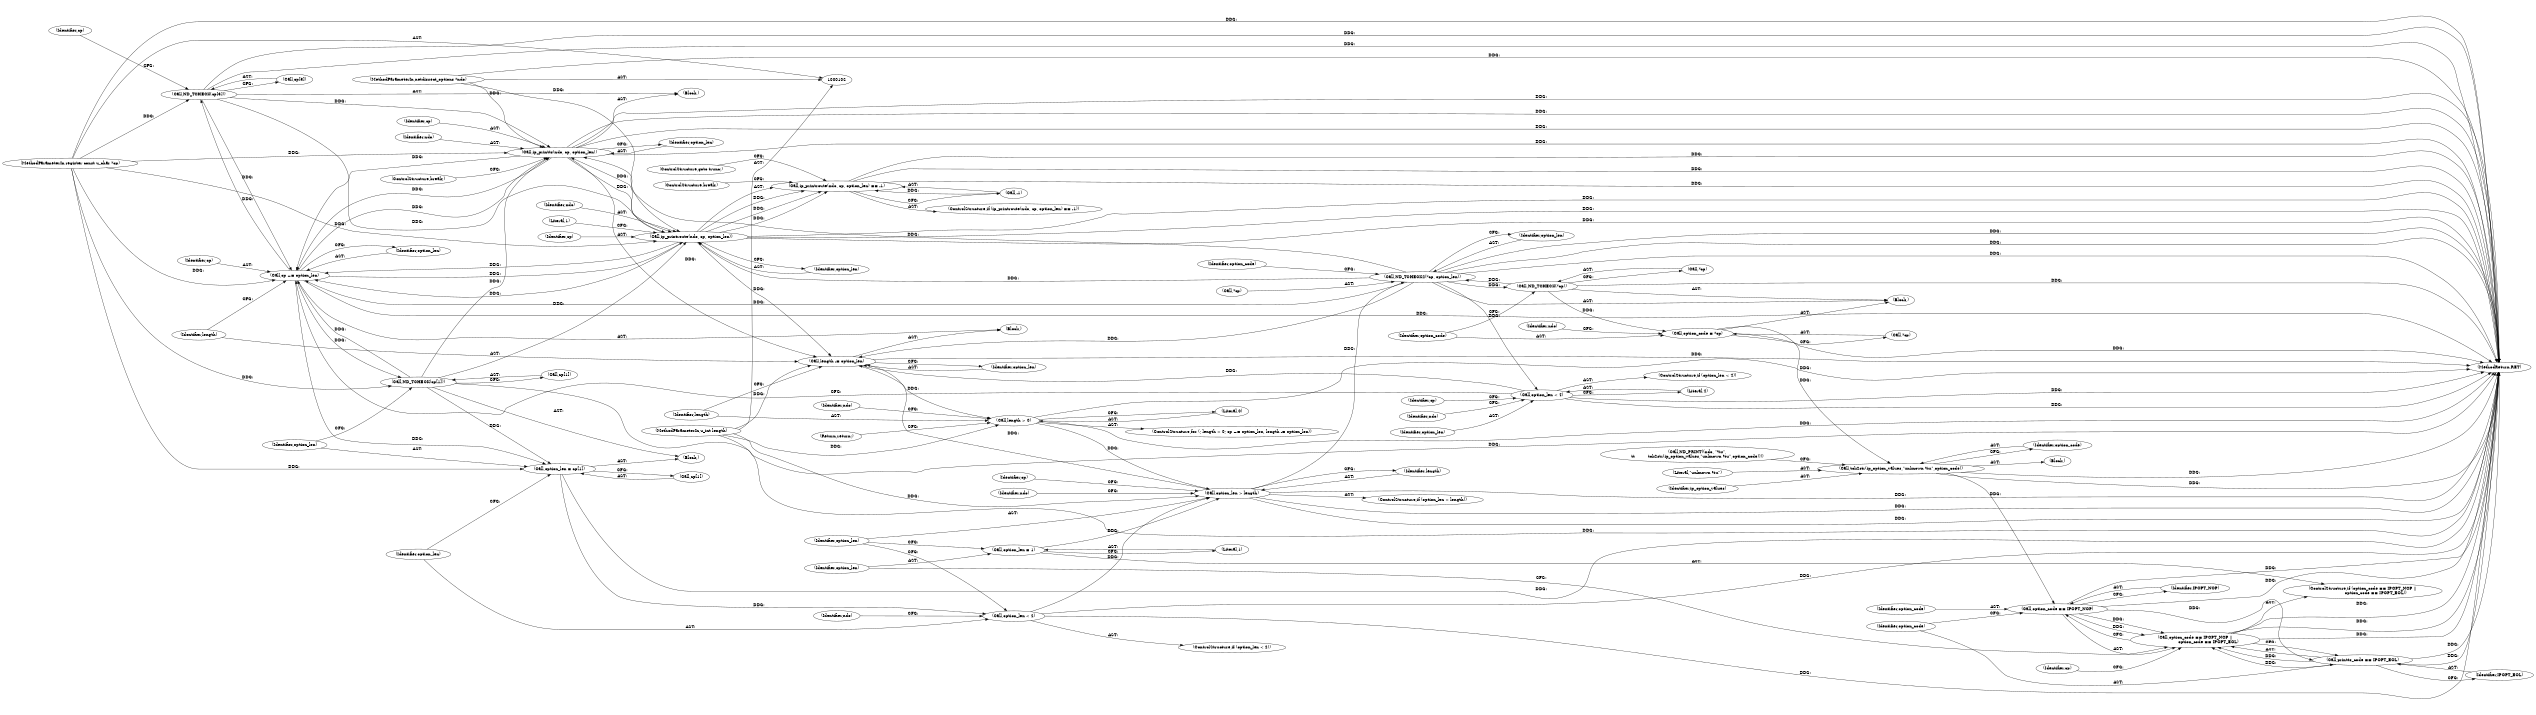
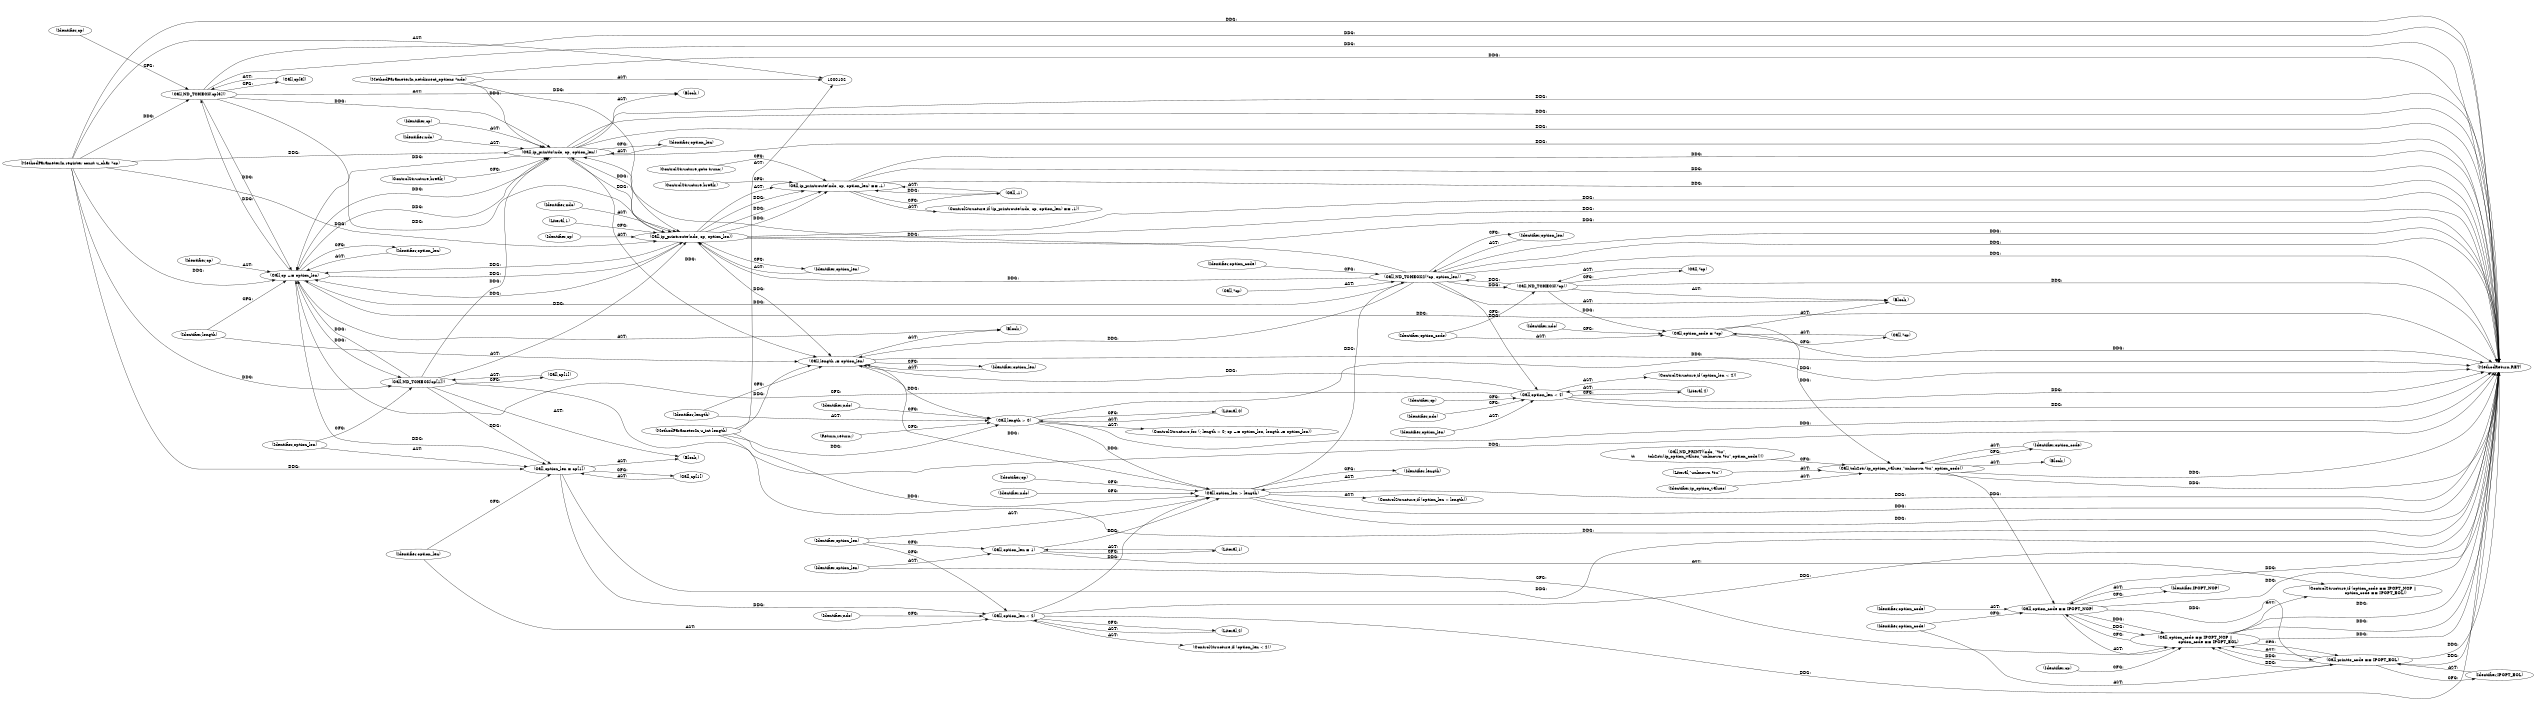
  digraph {
    rankdir=LR
    n1 [label="(Call,ND_TCHECK(cp[3]))"]
    n2 [label="(Call,cp += option_len)"]
    n3 [label="(Call,ip_printts(ndo, cp, option_len))"]
    n4 [label="(Call,ip_printroute(ndo, cp, option_len))"]
    n5 [label="(MethodReturn,RET)"]
    n6 [label="(Block,)"]
    n7 [label="(Call,cp[3])"]
    n8 [label="(Call,option_len = cp[1])"]
    n9 [label="(Call,ND_TCHECK(cp[1]))"]
    n10 [label="(Block,)"]
    n11 [label="(Identifier,option_len)"]
    n12 [label="(Call,length -= option_len)"]
    n13 [label="(Identifier,option_len)"]
    n14 [label="(Call,ip_printroute(ndo, cp, option_len) == -1)"]
    n15 [label="(Identifier,option_len)"]
    n16 [label="(Call,option_len < 2)"]
    n17 [label="(Block,)"]
    n18 [label="(Call,cp[1])"]
    n19 [label="(Call,cp[1])"]
    n20 [label="(Call,option_len < 4)"]
    n21 [label="(Literal,4)"]
    n22 [label="(ControlStructure,if (option_len < 4))"]
    n23 [label="(Call,length > 0)"]
    n24 [label="(Identifier,option_len)"]
    n25 [label="(Call,ND_TCHECK2(*cp, option_len))"]
    n26 [label="(Call,ND_TCHECK(*cp))"]
    n27 [label="(Block,)"]
    n28 [label="(Identifier,option_len)"]
    n29 [label="(Call,option_code = *cp)"]
    n30 [label="(Call,*cp)"]
    n31 [label="(Call,tok2str(ip_option_values,\"unknown %u\",option_code))"]
    n32 [label="(Call,*cp)"]
    n33 [label="(Call,option_len > length)"]
    n34 [label="(ControlStructure,if (option_len > length))"]
    n35 [label="(Identifier,length)"]
    n36 [label="(Call,option_len = 1)"]
    n37 [label="(Literal,1)"]
    n38 [label="(ControlStructure,if (option_code == IPOPT_NOP ||\n                    option_code == IPOPT_EOL))"]
+   n39 [label="(Literal,2)"]
    n40 [label="(ControlStructure,if (option_len < 2))"]
    n41 [label="(MethodParameterIn,register const u_char *cp)"]
    1000102
    n43 [label="(Literal,0)"]
    n44 [label="(ControlStructure,for (; length > 0; cp += option_len, length -= option_len))"]
    n45 [label="(Call,-1)"]
    n46 [label="(ControlStructure,if (ip_printroute(ndo, cp, option_len) == -1))"]
    n47 [label="(MethodParameterIn,netdissect_options *ndo)"]
    n48 [label="(MethodParameterIn,u_int length)"]
    n49 [label="(Call,option_code == IPOPT_NOP)"]
    n50 [label="(Block,)"]
    n51 [label="(Identifier,option_code)"]
    n52 [label="(Call,option_code == IPOPT_NOP ||\n                    option_code == IPOPT_EOL)"]
    n53 [label="(Call,printts_code == IPOPT_EOL)"]
    n54 [label="(Identifier,IPOPT_NOP)"]
    n55 [label="(Identifier,IPOPT_EOL)"]
    n56 [label="(Identifier,option_len)"]
    n57 [label="(Identifier,ndo)"]
    n58 [label="(Call,ND_PRINT((ndo, \"%s\",\n\t\t          tok2str(ip_option_values,\"unknown %u\",option_code))))"]
    n59 [label="(ControlStructure,break;)"]
    n60 [label="(Identifier,option_code)"]
    n61 [label="(Identifier,cp)"]
    n62 [label="(Identifier,ndo)"]
    n63 [label="(Identifier,ndo)"]
    n64 [label="(Identifier,length)"]
    n65 [label="(Identifier,option_len)"]
    n66 [label="(Identifier,ndo)"]
    n67 [label="(Return,return;)"]
    n68 [label="(Identifier,option_len)"]
    n69 [label="(ControlStructure,goto trunc;)"]
    n70 [label="(Literal,\"unknown %u\")"]
    n71 [label="(Identifier,ip_option_values)"]
    n72 [label="(Identifier,option_code)"]
    n73 [label="(Identifier,ndo)"]
    n74 [label="(Identifier,option_len)"]
    n75 [label="(Identifier,cp)"]
    n76 [label="(Identifier,length)"]
    n77 [label="(Call,*cp)"]
    n78 [label="(Identifier,cp)"]
    n79 [label="(Literal,1)"]
    n80 [label="(Identifier,cp)"]
    n81 [label="(Identifier,ndo)"]
    n82 [label="(ControlStructure,break;)"]
    n83 [label="(Identifier,cp)"]
    n84 [label="(Identifier,option_code)"]
    n85 [label="(Identifier,ndo)"]
    n86 [label="(Identifier,option_len)"]
    n87 [label="(Identifier,option_code)"]
    n88 [label="(Identifier,cp)"]
    n89 [label="(Identifier,cp)"]
    n1 -> n2 [label="DDG: "]
    n1 -> n3 [label="DDG: "]
    n1 -> n4 [label="DDG: "]
    n1 -> n5 [label="DDG: "]
    n1 -> n5 [label="DDG: "]
    n1 -> n6 [label="AST: "]
    n1 -> n7 [label="CFG: "]
    n2 -> n1 [label="DDG: "]
    n2 -> n3 [label="DDG: "]
    n2 -> n4 [label="DDG: "]
    n2 -> n5 [label="DDG: "]
    n2 -> n8 [label="DDG: "]
    n2 -> n9 [label="DDG: "]
    n2 -> n10 [label="AST: "]
    n2 -> n11 [label="CFG: "]
    n3 -> n2 [label="DDG: "]
    n3 -> n2 [label="DDG: "]
    n3 -> n4 [label="DDG: "]
    n3 -> n5 [label="DDG: "]
    n3 -> n5 [label="DDG: "]
    n3 -> n5 [label="DDG: "]
    n3 -> n5 [label="DDG: "]
    n3 -> n6 [label="AST: "]
    n3 -> n12 [label="DDG: "]
    n3 -> n13 [label="CFG: "]
    n4 -> n2 [label="DDG: "]
    n4 -> n2 [label="DDG: "]
    n4 -> n3 [label="DDG: "]
    n4 -> n5 [label="DDG: "]
    n4 -> n5 [label="DDG: "]
    n4 -> n5 [label="DDG: "]
    n4 -> n12 [label="DDG: "]
    n4 -> n14 [label="AST: "]
    n4 -> n14 [label="DDG: "]
    n4 -> n14 [label="DDG: "]
    n4 -> n14 [label="DDG: "]
    n4 -> n15 [label="CFG: "]
    n7 -> n1 [label="AST: "]
    n8 -> n5 [label="DDG: "]
    n8 -> n16 [label="DDG: "]
    n8 -> n17 [label="AST: "]
    n8 -> n18 [label="CFG: "]
    n9 -> n2 [label="DDG: "]
    n9 -> n3 [label="DDG: "]
    n9 -> n4 [label="DDG: "]
    n9 -> n5 [label="DDG: "]
    n9 -> n8 [label="DDG: "]
    n9 -> n17 [label="AST: "]
    n9 -> n19 [label="CFG: "]
    n11 -> n2 [label="AST: "]
    n12 -> n5 [label="DDG: "]
    n12 -> n10 [label="AST: "]
    n12 -> n23 [label="DDG: "]
    n12 -> n24 [label="CFG: "]
    n13 -> n3 [label="AST: "]
    n14 -> n5 [label="DDG: "]
    n14 -> n5 [label="DDG: "]
    n14 -> n5 [label="DDG: "]
    n14 -> n45 [label="CFG: "]
    n14 -> n46 [label="AST: "]
    n15 -> n4 [label="AST: "]
    n16 -> n5 [label="DDG: "]
    n16 -> n5 [label="DDG: "]
    n16 -> n33 [label="DDG: "]
+   n16 -> n39 [label="CFG: "]
    n16 -> n40 [label="AST: "]
    n18 -> n8 [label="AST: "]
    n19 -> n9 [label="AST: "]
    n20 -> n2 [label="CFG: "]
    n20 -> n5 [label="DDG: "]
    n20 -> n5 [label="DDG: "]
    n20 -> n12 [label="DDG: "]
    n20 -> n21 [label="CFG: "]
    n20 -> n22 [label="AST: "]
    n21 -> n20 [label="AST: "]
    n23 -> n5 [label="DDG: "]
    n23 -> n5 [label="DDG: "]
    n23 -> n33 [label="DDG: "]
    n23 -> n43 [label="CFG: "]
    n23 -> n44 [label="AST: "]
    n24 -> n12 [label="AST: "]
    n25 -> n2 [label="DDG: "]
    n25 -> n3 [label="DDG: "]
    n25 -> n4 [label="DDG: "]
    n25 -> n5 [label="DDG: "]
    n25 -> n5 [label="DDG: "]
    n25 -> n5 [label="DDG: "]
    n25 -> n12 [label="DDG: "]
    n25 -> n20 [label="DDG: "]
    n25 -> n26 [label="DDG: "]
    n25 -> n27 [label="AST: "]
    n25 -> n28 [label="CFG: "]
    n26 -> n5 [label="DDG: "]
    n26 -> n25 [label="DDG: "]
    n26 -> n27 [label="AST: "]
    n26 -> n29 [label="DDG: "]
    n26 -> n30 [label="CFG: "]
    n28 -> n25 [label="AST: "]
    n29 -> n5 [label="DDG: "]
    n29 -> n27 [label="AST: "]
    n29 -> n31 [label="DDG: "]
    n29 -> n32 [label="CFG: "]
    n30 -> n26 [label="AST: "]
    n31 -> n5 [label="DDG: "]
    n31 -> n5 [label="DDG: "]
    n31 -> n49 [label="DDG: "]
    n31 -> n50 [label="AST: "]
    n31 -> n51 [label="CFG: "]
    n32 -> n29 [label="AST: "]
    n33 -> n5 [label="DDG: "]
    n33 -> n5 [label="DDG: "]
    n33 -> n5 [label="DDG: "]
    n33 -> n12 [label="DDG: "]
    n33 -> n25 [label="DDG: "]
    n33 -> n34 [label="AST: "]
    n33 -> n35 [label="CFG: "]
    n35 -> n33 [label="AST: "]
    n36 -> n33 [label="DDG: "]
    n36 -> n37 [label="CFG: "]
    n36 -> n38 [label="AST: "]
    n37 -> n36 [label="AST: "]
+   n39 -> n16 [label="AST: "]
    n41 -> n1 [label="DDG: "]
    n41 -> n2 [label="DDG: "]
    n41 -> n3 [label="DDG: "]
    n41 -> n4 [label="DDG: "]
    n41 -> n5 [label="DDG: "]
    n41 -> n8 [label="DDG: "]
    n41 -> n9 [label="DDG: "]
    n41 -> 1000102 [label="AST: "]
    n43 -> n23 [label="AST: "]
    n45 -> n14 [label="AST: "]
    n45 -> n14 [label="DDG: "]
    n47 -> n3 [label="DDG: "]
    n47 -> n4 [label="DDG: "]
    n47 -> n5 [label="DDG: "]
    n47 -> 1000102 [label="AST: "]
    n48 -> n5 [label="DDG: "]
    n48 -> n12 [label="DDG: "]
    n48 -> n23 [label="DDG: "]
    n48 -> n33 [label="DDG: "]
    n48 -> 1000102 [label="AST: "]
    n49 -> n5 [label="DDG: "]
    n49 -> n5 [label="DDG: "]
    n49 -> n52 [label="AST: "]
    n49 -> n52 [label="DDG: "]
    n49 -> n52 [label="DDG: "]
    n49 -> n53 [label="DDG: "]
    n49 -> n54 [label="CFG: "]
    n51 -> n31 [label="AST: "]
    n52 -> n5 [label="DDG: "]
    n52 -> n5 [label="DDG: "]
    n52 -> n5 [label="DDG: "]
    n52 -> n38 [label="AST: "]
    n52 -> n49 [label="CFG: "]
    n52 -> n53 [label="CFG: "]
    n53 -> n5 [label="DDG: "]
    n53 -> n5 [label="DDG: "]
    n53 -> n52 [label="AST: "]
    n53 -> n52 [label="DDG: "]
    n53 -> n52 [label="DDG: "]
    n53 -> n55 [label="CFG: "]
    n54 -> n49 [label="AST: "]
    n55 -> n53 [label="AST: "]
    n56 -> n16 [label="CFG: "]
    n56 -> n33 [label="AST: "]
    n56 -> n36 [label="CFG: "]
    n57 -> n20 [label="CFG: "]
    n58 -> n31 [label="CFG: "]
    n59 -> n3 [label="CFG: "]
    n60 -> n49 [label="CFG: "]
    n60 -> n53 [label="AST: "]
    n61 -> n2 [label="AST: "]
    n62 -> n4 [label="AST: "]
    n63 -> n16 [label="CFG: "]
    n64 -> n12 [label="CFG: "]
    n64 -> n23 [label="AST: "]
    n65 -> n20 [label="AST: "]
    n66 -> n29 [label="CFG: "]
    n67 -> n23 [label="CFG: "]
    n68 -> n8 [label="AST: "]
    n68 -> n9 [label="CFG: "]
    n69 -> n14 [label="CFG: "]
    n70 -> n31 [label="AST: "]
    n71 -> n31 [label="AST: "]
    n72 -> n49 [label="AST: "]
    n73 -> n23 [label="CFG: "]
    n74 -> n8 [label="CFG: "]
    n74 -> n16 [label="AST: "]
    n75 -> n3 [label="AST: "]
    n76 -> n2 [label="CFG: "]
    n76 -> n12 [label="AST: "]
    n77 -> n25 [label="AST: "]
    n78 -> n33 [label="CFG: "]
    n79 -> n4 [label="CFG: "]
    n80 -> n1 [label="CFG: "]
    n81 -> n33 [label="CFG: "]
    n82 -> n14 [label="CFG: "]
    n83 -> n52 [label="CFG: "]
    n84 -> n26 [label="CFG: "]
    n84 -> n29 [label="AST: "]
    n85 -> n3 [label="AST: "]
    n86 -> n36 [label="AST: "]
    n86 -> n52 [label="CFG: "]
    n87 -> n25 [label="CFG: "]
    n88 -> n4 [label="AST: "]
    n89 -> n20 [label="CFG: "]
  }
